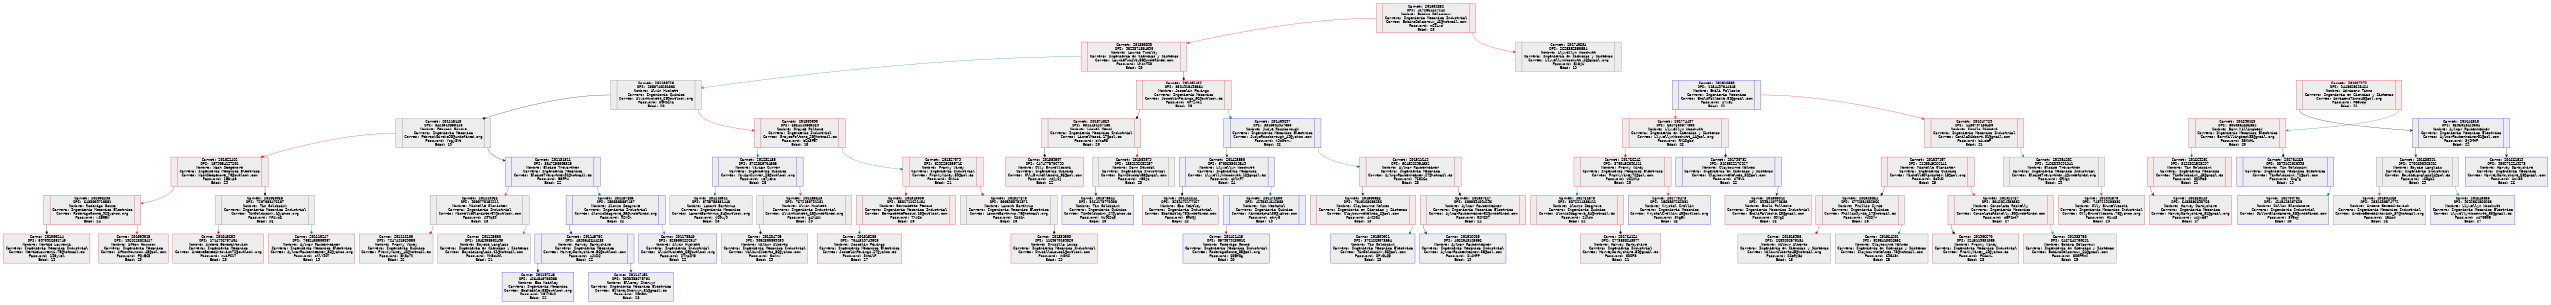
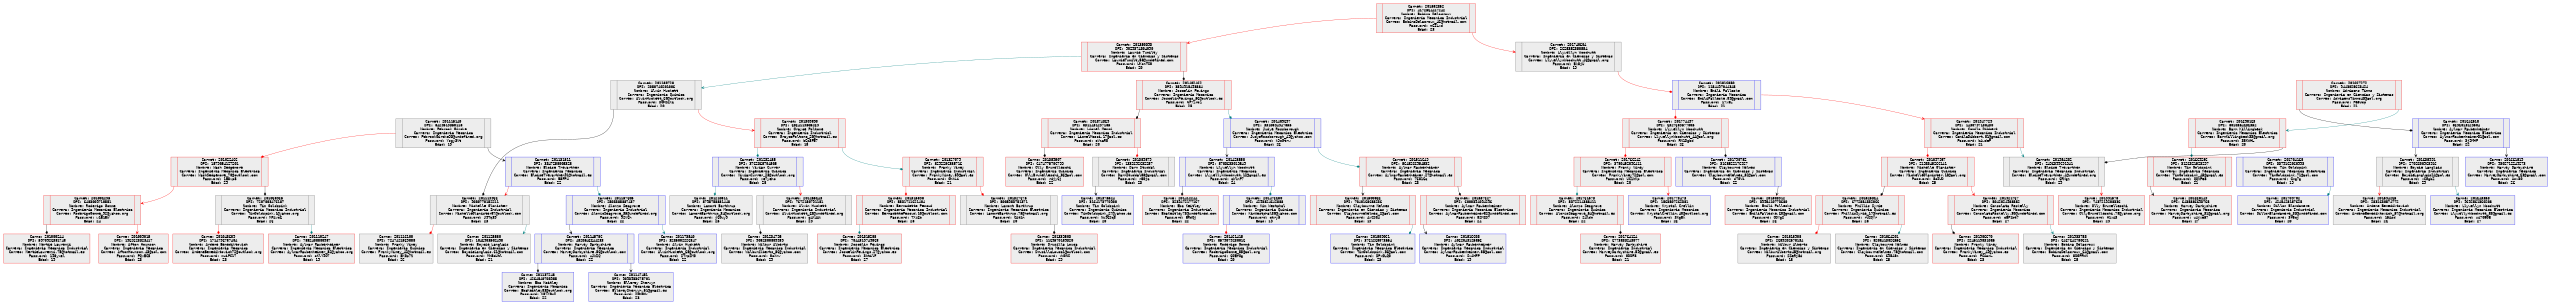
  digraph {
    fontname="DejaVu Sans Mono"
    rankdir=TB
    node [color=red fillcolor=gray93 fontname="DejaVu Sans Mono" shape=record style=filled]
    edge [arrowhead=diamond color=black fontname="DejaVu Sans Mono" tailport=C1]
    n1 [label="<C0>|Carnet: 201582352\nDPI: 4172564417242\nNombre: Bobina Delacroux\nCarrera: Ingenieria Mecanica Industrial\nCorreo: BobinaDelacroux_46@hotmail.com\nPassword: m6ILxd\nEdad: 23|<C1>"]
    n2 [label="<C0>|Carnet: 201350393\nDPI: 9029374304090\nNombre: Laurie Tumilty\nCarrera: Ingenieria en Ciencias y Sistemas\nCorreo: LaurieTumilty58@undefined.com\nPassword: UKazTS0\nEdad: 20|<C1>"]
    n3 [color=gray40 label="<C0>|Carnet: 201740604\nDPI: 2625352358554\nNombre: Llywellyn Woodnutt\nCarrera: Ingenieria en Ciencias y Sistemas\nCorreo: LlywellynWoodnutt.46@gmail.org\nPassword: Bk8jU\nEdad: 19|<C1>"]
    n4 [color=gray40 label="<C0>|Carnet: 201183728\nDPI: 2050740201006\nNombre: Alvin Huckett\nCarrera: Ingenieria Quimica\nCorreo: AlvinHuckett_60@outlook.org\nPassword: DGHS2Xi\nEdad: 20|<C1>"]
    n5 [label="<C0>|Carnet: 201402462\nDPI: 3594915493584\nNombre: Joscelin Fewings\nCarrera: Ingenieria Mecanica\nCorreo: JoscelinFewings_56@outlook.es\nPassword: tF7ZroZ\nEdad: 25|<C1>"]
    n6 [color=blue label="<C0>|Carnet: 201816850\nDPI: 1154497044345\nNombre: Emili Palleske\nCarrera: Ingenieria Mecanica\nCorreo: EmiliPalleske.89@gmail.com\nPassword: 17x8L\nEdad: 21|<C1>"]
    n7 [color=gray40 label="<C0>|Carnet: 201115140\nDPI: 8429519350118\nNombre: Pebrook Gircke\nCarrera: Ingenieria Mecanica\nCorreo: PebrookGircke93@undefined.org\nPassword: Ysgy3Vt\nEdad: 19|<C1>"]
    n8 [label="<C0>|Carnet: 201309890\nDPI: 6364119505269\nNombre: Grayce Poltone\nCarrera: Ingenieria Industrial\nCorreo: GraycePoltone_20@hotmail.es\nPassword: bCp3F57\nEdad: 18|<C1>"]
    n9 [label="<C0>|Carnet: 201374369\nDPI: 8311431297185\nNombre: Lionel Messi\nCarrera: Ingenieria Mecanica Industrial\nCorreo: LionelMessi.17@aol.es\nPassword: cVzaR8\nEdad: 20|<C1>"]
    n10 [color=blue label="<C0>|Carnet: 201489697\nDPI: 3310894947855\nNombre: Judye Rossborough\nCarrera: Ingenieria Mecanica Electrica\nCorreo: JudyeRossborough_49@yahoo.com\nPassword: k9oGtrw\nEdad: 26|<C1>"]
    n11 [label="<C0>|Carnet: 201022466\nDPI: 1579054127201\nNombre: Wash Sedgemore\nCarrera: Ingenieria Mecanica Electrica\nCorreo: WashSedgemore_70@outlook.com\nPassword: 1E8vp8\nEdad: 29|<C1>"]
    n12 [color=blue label="<C0>|Carnet: 201131811\nDPI: 3347258005328\nNombre: Eloise Trevarthen\nCarrera: Ingenieria Mecanica\nCorreo: EloiseTrevarthen91@hotmail.es\nPassword: B8FP4\nEdad: 22|<C1>"]
    n13 [color=blue label="<C0>|Carnet: 201232485\nDPI: 3762365704505\nNombre: Vivian Currer\nCarrera: Ingenieria Quimica\nCorreo: VivianCurrer_25@outlook.org\nPassword: xe7yeho\nEdad: 28|<C1>"]
    n14 [label="<C0>|Carnet: 201327079\nDPI: 8292286385716\nNombre: Franky Viney\nCarrera: Ingenieria Industrial\nCorreo: FrankyViney.59@aol.es\nPassword: GhhLi\nEdad: 21|<C1>"]
-   n15 [label="<C0>|Carnet: 201006295\nDPI: 6483009710551\nNombre: Roderigo Gomme\nCarrera: Ingenieria Mecanica Electrica\nCorreo: RoderigoGomme_92@yahoo.org\nPassword: w1E8BW\nEdad: 24|<C1>"]
+   n15 [label="<C0>|Carnet: 201006295\nDPI: 6483009710551\nNombre: Roderigo Gomme\nCarrera: Ingenieria Mecanica Electrica\nCorreo: RoderigoGomme_92@yahoo.org\nPassword: w1E1BW\nEdad: 24|<C1>"]
    n16 [color=gray40 label="<C0>|Carnet: 201068965\nDPI: 7207003476187\nNombre: Tim Goldspink\nCarrera: Ingenieria Mecanica Industrial\nCorreo: TimGoldspink.1@yahoo.org\nPassword: MF4vc6\nEdad: 26|<C1>"]
    n17 [color=gray40 label="<C0>|Carnet: 201119966\nDPI: 9030770152211\nNombre: Michelle Glanister\nCarrera: Ingenieria Industrial\nCorreo: MichelleGlanister87@outlook.com\nPassword: J9Tq39\nEdad: 23|<C1>"]
    n18 [color=blue label="<C0>|Carnet: 201157605\nDPI: 2503385887437\nNombre: Alonzo Seagrove\nCarrera: Ingenieria Industrial\nCorreo: AlonzoSeagrove_35@undefined.org\nPassword: 92V6h\nEdad: 22|<C1>"]
    n19 [label="Carne: 201000244\nDPI: 5970926381748\nNombre: Nertie Laurenzi\nCarrera: Ingenieria Mecanica Industrial\nCorreo: NertieLaurenzi.75@hotmail.es\nPassword: 198yxel\nEdad: 19"]
    n20 [label="Carne: 201009015\nDPI: 1962623323417\nNombre: Afton Hounson\nCarrera: Ingenieria Mecanica\nCorreo: AftonHounson.43@aol.com\nPassword: PQvEC5\nEdad: 23"]
    n21 [label="Carne: 201043689\nDPI: 1714796787404\nNombre: Ardene Benediktovich\nCarrera: Ingenieria Mecanica\nCorreo: ArdeneBenediktovich72@outlook.org\nPassword: muiPC17\nEdad: 23"]
    n22 [label="Carne: 201110247\nDPI: 7882408800987\nNombre: Aylmar Raubenheimer\nCarrera: Ingenieria Mecanica Electrica\nCorreo: AylmarRaubenheimer_82@yahoo.org\nPassword: oKlY9O7\nEdad: 19"]
    n23 [color=gray40 label="Carne: 201116100\nDPI: 7247421869888\nNombre: Franky Viney\nCarrera: Ingenieria Quimica\nCorreo: FrankyViney_42@hotmail.es\nPassword: 5K0p7N\nEdad: 26"]
    n24 [color=gray40 label="Carne: 201125580\nDPI: 1846903502498\nNombre: Boycie Langlais\nCarrera: Ingenieria en Ciencias y Sistemas\nCorreo: BoycieLanglais.61@hotmail.com\nPassword: MhBaUtl\nEdad: 21"]
    n25 [color=blue label="<C0>|Carnet: 201145786\nDPI: 4820546644233\nNombre: Harvey Darbyshire\nCarrera: Ingenieria Mecanica\nCorreo: HarveyDarbyshire.56@outlook.com\nPassword: uJW2Q\nEdad: 22|<C1>"]
    n26 [color=blue label="Carne: 201173540\nDPI: 3235002226847\nNombre: Alvin Huckett\nCarrera: Ingenieria Industrial\nCorreo: AlvinHuckett_65@outlook.org\nPassword: ITrpSM0\nEdad: 22"]
    n27 [color=blue label="Carne: 201137248\nDPI: 4264540703955\nNombre: Eba Keitley\nCarrera: Ingenieria Mecanica\nCorreo: EbaKeitley83@outlook.org\nPassword: K8ZY0mI\nEdad: 22"]
    n28 [color=blue label="Carne: 201147451\nDPI: 9093933675701\nNombre: Ellerey Sherwyn\nCarrera: Ingenieria Mecanica Electrica\nCorreo: EllereySherwyn.51@gmail.es\nPassword: 20H3Hx\nEdad: 23"]
    n29 [color=gray40 label="Carne: 201210811\nDPI: 8795758881448\nNombre: Lamont Barthrup\nCarrera: Ingenieria Mecanica\nCorreo: LamontBarthrup_34@outlook.org\nPassword: j60uy9\nEdad: 25"]
    n30 [color=gray40 label="<C0>|Carnet: 201255643\nDPI: 7672150791181\nNombre: Alvin Huckett\nCarrera: Ingenieria Industrial\nCorreo: AlvinHuckett_63@undefined.org\nPassword: g4X4Ak\nEdad: 29|<C1>"]
    n31 [label="<C0>|Carnet: 201315898\nDPI: 5531711621404\nNombre: Bernadette Pescud\nCarrera: Ingenieria Mecanica Industrial\nCorreo: BernadettePescud.10@outlook.com\nPassword: TXz6b\nEdad: 28|<C1>"]
    n32 [color=gray40 label="<C0>|Carnet: 201327675\nDPI: 5005953751371\nNombre: Lamont Barthrup\nCarrera: Ingenieria Mecanica Electrica\nCorreo: LamontBarthrup.75@hotmail.org\nPassword: CAt1n\nEdad: 20|<C1>"]
    n33 [color=gray40 label="Carne: 201234795\nDPI: 9082300809939\nNombre: Wilbur Alberts\nCarrera: Ingenieria Mecanica Industrial\nCorreo: WilburAlberts_86@yahoo.com\nPassword: 0oXnv\nEdad: 29"]
    n34 [label="Carne: 201315288\nDPI: 7044319749868\nNombre: Joscelin Fewings\nCarrera: Ingenieria Mecanica Electrica\nCorreo: JoscelinFewings.27@yahoo.es\nPassword: 3htilF\nEdad: 27"]
    n35 [label="Carne: 201339503\nDPI: 1169570189320\nNombre: Drusilla Louca\nCarrera: Ingenieria Mecanica Industrial\nCorreo: DrusillaLouca1@outlook.com\nPassword: xW0NS\nEdad: 29"]
    n36 [label="Carne: 201359507\nDPI: 6474775706799\nNombre: Olly Brunelleschi\nCarrera: Ingenieria Quimica\nCorreo: OllyBrunelleschi_86@aol.com\nPassword: rdjy6j\nEdad: 22"]
    n37 [color=gray40 label="<C0>|Carnet: 201389879\nDPI: 1332692632257\nNombre: Darn Studdal\nCarrera: Ingenieria Industrial\nCorreo: DarnStuddal88@gmail.com\nPassword: r80ja\nEdad: 23|<C1>"]
    n38 [color=blue label="<C0>|Carnet: 201428558\nDPI: 8783633019549\nNombre: Llywellyn Woodnutt\nCarrera: Ingenieria Mecanica\nCorreo: LlywellynWoodnutt.12@gmail.es\nPassword: qWlnP7\nEdad: 24|<C1>"]
    n39 [label="<C0>|Carnet: 201511649\nDPI: 5648266954532\nNombre: Aylmar Raubenheimer\nCarrera: Ingenieria Mecanica\nCorreo: AylmarRaubenheimer.27@hotmail.es\nPassword: 76816q\nEdad: 23|<C1>"]
    n40 [color=blue label="Carne: 201375524\nDPI: 3164173770900\nNombre: Tim Goldspink\nCarrera: Ingenieria Quimica\nCorreo: TimGoldspink_27@yahoo.es\nPassword: Nu96Sq3\nEdad: 20"]
    n41 [label="Carne: 201412244\nDPI: 3239472177167\nNombre: Eba Keitley\nCarrera: Ingenieria Industrial\nCorreo: EbaKeitley73@undefined.com\nPassword: BRdQj\nEdad: 22"]
    n42 [color=blue label="<C0>|Carnet: 201476680\nDPI: 4293824642888\nNombre: Kim Westphal\nCarrera: Ingenieria Quimica\nCorreo: KimWestphal38@yahoo.com\nPassword: qtry5\nEdad: 19|<C1>"]
    n43 [label="<C0>|Carnet: 201500866\nDPI: 7040168688236\nNombre: Claybourne Nelmes\nCarrera: Ingenieria en Ciencias y Sistemas\nCorreo: ClaybourneNelmes_2@aol.com\nPassword: 4xCS04\nEdad: 19|<C1>"]
    n44 [label="<C0>|Carnet: 201537627\nDPI: 6000394094296\nNombre: Aylmar Raubenheimer\nCarrera: Ingenieria Mecanica Electrica\nCorreo: AylmarRaubenheimer82@undefined.com\nPassword: 82MID7\nEdad: 24|<C1>"]
    n45 [color=blue label="Carne: 201461415\nDPI: 8579079230016\nNombre: Roderigo Gomme\nCarrera: Ingenieria Mecanica Industrial\nCorreo: RoderigoGomme_55@aol.org\nPassword: 6GEfOg\nEdad: 20"]
    n46 [color=blue label="Carne: 201509061\nDPI: 3761268073554\nNombre: Tim Goldspink\nCarrera: Ingenieria Mecanica Electrica\nCorreo: TimGoldspink.36@aol.com\nPassword: DPx0LQ0\nEdad: 23"]
    n47 [color=blue label="Carne: 201516603\nDPI: 4062043125856\nNombre: Aylmar Raubenheimer\nCarrera: Ingenieria Mecanica Industrial\nCorreo: AylmarRaubenheimer.85@aol.com\nPassword: Sv4HFP\nEdad: 19"]
    n48 [label="<C0>|Carnet: 201667272\nDPI: 9443025623424\nNombre: Adriaens Timms\nCarrera: Ingenieria en Ciencias y Sistemas\nCorreo: AdriaensTimms43@aol.org\nPassword: Pe8Ucp\nEdad: 21|<C1>"]
    n49 [color=blue label="<C0>|Carnet: 201646518\nDPI: 8696013129504\nNombre: Aylmar Raubenheimer\nCarrera: Ingenieria Mecanica Electrica\nCorreo: AylmarRaubenheimer31@aol.com\nPassword: 3j9MHF\nEdad: 22|<C1>"]
    n50 [label="<C0>|Carnet: 201698163\nDPI: 8010354636352\nNombre: Barn Killingbeck\nCarrera: Ingenieria Mecanica Electrica\nCorreo: BarnKillingbeck33@gmail.org\nPassword: 38KWHL\nEdad: 20|<C1>"]
    n51 [label="<C0>|Carnet: 201774497\nDPI: 6327689577005\nNombre: Llywellyn Woodnutt\nCarrera: Ingenieria en Ciencias y Sistemas\nCorreo: LlywellynWoodnutt_44@aol.org\nPassword: RN1Dgbd\nEdad: 26|<C1>"]
    n52 [label="<C0>|Carnet: 201947729\nDPI: 1430797138430\nNombre: Camila Dibbert\nCarrera: Ingenieria Mecanica Industrial\nCorreo: CamilaDibbert.81@gmail.com\nPassword: b4wdeP\nEdad: 21|<C1>"]
    n53 [color=gray40 label="<C0>|Carnet: 201635991\nDPI: 2702608963916\nNombre: Boycie Langlais\nCarrera: Ingenieria Industrial\nCorreo: BoycieLanglais24@aol.es\nPassword: vCGgb2\nEdad: 29|<C1>"]
    n54 [color=blue label="Carne: 201661519\nDPI: 9302712249273\nNombre: Harvey Darbyshire\nCarrera: Ingenieria Mecanica\nCorreo: HarveyDarbyshire_63@gmail.com\nPassword: Asv30\nEdad: 26"]
    n55 [label="<C0>|Carnet: 201669286\nDPI: 3126321523297\nNombre: Tim Goldspink\nCarrera: Ingenieria Mecanica\nCorreo: TimGoldspink_45@gmail.es\nPassword: QQNPe8\nEdad: 21|<C1>"]
    n56 [color=blue label="<C0>|Carnet: 201704168\nDPI: 3379162068993\nNombre: Tim Goldspink\nCarrera: Ingenieria Mecanica Electrica\nCorreo: TimGoldspink.71@aol.com\nPassword: Cmg7g\nEdad: 19|<C1>"]
    n57 [color=gray40 label="Carne: 201594265\nDPI: 2831630574772\nNombre: Ardene Benediktovich\nCarrera: Ingenieria Mecanica Industrial\nCorreo: ArdeneBenediktovich_57@hotmail.org\nPassword: 15Asd\nEdad: 26"]
    n58 [color=blue label="Carne: 201643353\nDPI: 9692561360208\nNombre: Llywellyn Woodnutt\nCarrera: Ingenieria Mecanica Electrica\nCorreo: LlywellynWoodnutt_83@gmail.es\nPassword: ui708GE\nEdad: 27"]
    n59 [label="Carne: 201668149\nDPI: 6435886693765\nNombre: Harvey Darbyshire\nCarrera: Ingenieria Mecanica\nCorreo: HarveyDarbyshire_31@gmail.org\nPassword: u4jxe57\nEdad: 27"]
    n60 [color=blue label="Carne: 201709702\nDPI: 4245428187625\nNombre: Dillon Blandamere\nCarrera: Ingenieria Industrial\nCorreo: DillonBlandamere_33@undefined.com\nPassword: 3f5qj\nEdad: 20"]
    n61 [label="<C0>|Carnet: 201766242\nDPI: 3780452896411\nNombre: Franky Viney\nCarrera: Ingenieria Mecanica Electrica\nCorreo: FrankyViney72@aol.com\nPassword: UC1hKp\nEdad: 20|<C1>"]
    n62 [color=blue label="<C0>|Carnet: 201790782\nDPI: 3168522176927\nNombre: Claybourne Nelmes\nCarrera: Ingenieria en Ciencias y Sistemas\nCorreo: ClaybourneNelmes_82@aol.com\nPassword: d70Vi\nEdad: 22|<C1>"]
    n63 [label="<C0>|Carnet: 201897987\nDPI: 2193345266141\nNombre: Michelle Glanister\nCarrera: Ingenieria Quimica\nCorreo: MichelleGlanister.13@aol.org\nPassword: 8cIUD\nEdad: 25|<C1>"]
    n64 [color=gray40 label="<C0>|Carnet: 201954202\nDPI: 2496399691941\nNombre: Eloise Trevarthen\nCarrera: Ingenieria Mecanica Industrial\nCorreo: EloiseTrevarthen.4@undefined.org\nPassword: 6RNgz\nEdad: 29|<C1>"]
    n65 [label="<C0>|Carnet: 201761573\nDPI: 5372214388411\nNombre: Alonzo Seagrove\nCarrera: Ingenieria Quimica\nCorreo: AlonzoSeagrove_54@hotmail.es\nPassword: 24ldm\nEdad: 22|<C1>"]
    n66 [color=blue label="Carne: 201773473\nDPI: 1563507262381\nNombre: Krystal Crellin\nCarrera: Ingenieria Mecanica\nCorreo: KrystalCrellin.48@outlook.org\nPassword: 3KgBk\nEdad: 26"]
    n67 [label="Carne: 201803912\nDPI: 3995410773680\nNombre: Emili Palleske\nCarrera: Ingenieria Mecanica Industrial\nCorreo: EmiliPalleske.68@gmail.com\nPassword: ODYgI\nEdad: 26"]
    n68 [label="Carne: 201764124\nDPI: 6773833243077\nNombre: Harvey Darbyshire\nCarrera: Ingenieria Industrial\nCorreo: HarveyDarbyshire.59@gmail.es\nPassword: 0DDF8\nEdad: 21"]
    n69 [label="<C0>|Carnet: 201825364\nDPI: 6772854332066\nNombre: Phillis Syrie\nCarrera: Ingenieria Quimica\nCorreo: PhillisSyrie_17@hotmail.es\nPassword: rU2QYr\nEdad: 28|<C1>"]
    n70 [label="<C0>|Carnet: 201921767\nDPI: 5042024988582\nNombre: Consolata Reskelly\nCarrera: Ingenieria Mecanica\nCorreo: ConsolataReskelly.30@undefined.com\nPassword: cBP1bt7\nEdad: 27|<C1>"]
    n71 [label="Carne: 201991578\nDPI: 7437219208336\nNombre: Olly Brunelleschi\nCarrera: Ingenieria Mecanica Industrial\nCorreo: OllyBrunelleschi.78@yahoo.org\nPassword: H1xi3\nEdad: 29"]
    n72 [color=gray40 label="Carne: 201818908\nDPI: 2689202578134\nNombre: Wilbur Alberts\nCarrera: Ingenieria en Ciencias y Sistemas\nCorreo: WilburAlberts45@hotmail.org\nPassword: SSeRj8d\nEdad: 18"]
    n73 [color=gray40 label="Carne: 201864201\nDPI: 8208413026556\nNombre: Claybourne Nelmes\nCarrera: Ingenieria en Ciencias y Sistemas\nCorreo: ClaybourneNelmes.78@hotmail.com\nPassword: 69548z\nEdad: 25"]
    n74 [label="Carne: 201906670\nDPI: 2245119831085\nNombre: Franky Viney\nCarrera: Ingenieria Mecanica Industrial\nCorreo: FrankyViney_49@yahoo.es\nPassword: PCAanL\nEdad: 23"]
    n75 [color=gray40 label="Carne: 201933753\nDPI: 6467642780621\nNombre: Bobina Delacroux\nCarrera: Ingenieria en Ciencias y Sistemas\nCorreo: BobinaDelacroux_64@gmail.com\nPassword: 8DGPFmN\nEdad: 25"]
    n1 -> n2 [arrowhead=vee color=red tailport=C0]
    n1 -> n3 [arrowhead=vee color=red]
    n2 -> n4 [arrowhead=vee color=teal tailport=C0]
    n2 -> n5
-   n4 -> n7 [tailport=C0]
+   n3 -> n6 [color=red]
+   n4 -> n17 [tailport=C0]
    n4 -> n8 [arrowhead=vee color=red]
    n5 -> n9 [tailport=C0]
    n5 -> n10 [color=teal]
-   n6 -> n51 [arrowhead=vee color=red tailport=C0]
+   n6 -> n51 [color=red tailport=C0]
    n6 -> n52 [arrowhead=vee color=red]
    n7 -> n11 [color=red tailport=C0]
    n7 -> n12 [arrowhead=vee]
    n8 -> n13 [color=teal tailport=C0]
    n8 -> n14 [color=teal]
    n9 -> n36 [tailport=C0]
    n9 -> n37 [color=red]
    n10 -> n38 [arrowhead=vee tailport=C0]
    n10 -> n39 [color=teal]
    n11 -> n15 [arrowhead=vee color=red tailport=C0]
    n11 -> n16
    n12 -> n17 [arrowhead=vee color=red tailport=C0]
    n12 -> n18 [color=teal]
    n13 -> n29 [color=teal tailport=C0]
    n13 -> n30 [arrowhead=vee color=red]
    n14 -> n31 [color=red tailport=C0]
    n14 -> n32 [color=red]
    n15 -> n19 [tailport=C0]
    n15 -> n20 [arrowhead=vee color=red]
    n16 -> n21 [color=red tailport=C0]
    n16 -> n22 [color=teal]
    n17 -> n23 [color=red tailport=C0]
    n17 -> n24 [arrowhead=vee color=teal]
    n18 -> n25 [arrowhead=vee tailport=C0]
    n18 -> n26 [arrowhead=vee color=teal]
    n25 -> n27 [tailport=C0]
    n25 -> n28 [arrowhead=vee]
    n30 -> n33 [tailport=C0]
    n31 -> n34 [color=teal tailport=C0]
    n32 -> n35
    n37 -> n40 [arrowhead=vee tailport=C0]
    n38 -> n41 [tailport=C0]
    n38 -> n42 [color=teal]
    n39 -> n43 [arrowhead=vee tailport=C0]
    n39 -> n44
    n42 -> n45 [color=red tailport=C0]
    n43 -> n46 [color=teal]
    n44 -> n47 [arrowhead=vee tailport=C0]
-   n48 -> n49 [arrowhead=vee tailport=C0]
+   n48 -> n49 [tailport=C0]
    n48 -> n50 [arrowhead=vee color=teal]
    n49 -> n53 [arrowhead=vee tailport=C0]
    n49 -> n54 [arrowhead=vee]
    n50 -> n55 [color=teal tailport=C0]
-   n50 -> n56
+   n50 -> n64
    n51 -> n61 [color=red tailport=C0]
    n51 -> n62
+   n52 -> n63 [color=red tailport=C0]
    n52 -> n64 [arrowhead=vee color=teal]
    n53 -> n57 [arrowhead=vee color=red tailport=C0]
    n53 -> n58 [arrowhead=vee color=teal]
    n55 -> n59 [arrowhead=vee tailport=C0]
    n56 -> n60 [color=teal]
    n61 -> n65 [color=teal tailport=C0]
    n61 -> n66 [arrowhead=vee color=red]
    n62 -> n67 [arrowhead=vee]
    n63 -> n69 [tailport=C0]
    n63 -> n70 [arrowhead=vee color=red]
    n64 -> n71 [arrowhead=vee color=red]
    n65 -> n68
    n69 -> n72 [color=red tailport=C0]
    n69 -> n73 [color=teal]
    n70 -> n74 [tailport=C0]
    n70 -> n75 [arrowhead=vee color=teal]
  }
